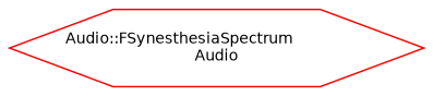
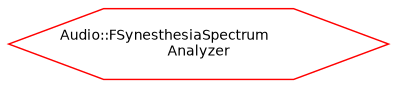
  digraph {
    rankdir=LR
-   n1 [color=red fillcolor=white fontname=Helvetica fontsize=10 height=0.2 label="Audio::FSynesthesiaSpectrum\lAudio" shape=hexagon style=filled width=0.4]
+   n1 [color=red fillcolor=white fontname=Helvetica fontsize=10 height=0.2 label="Audio::FSynesthesiaSpectrum\lAnalyzer" shape=hexagon style=filled width=0.4]
  }
